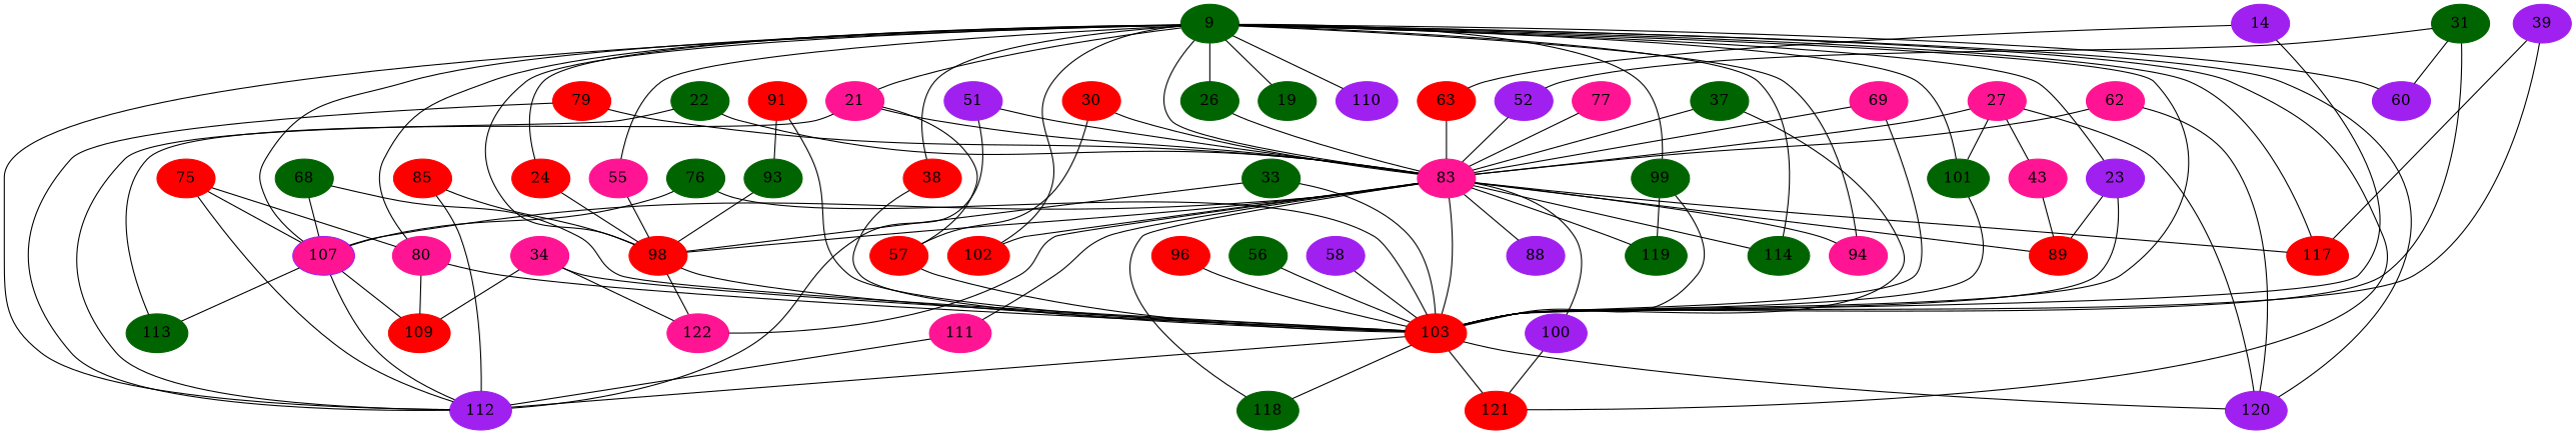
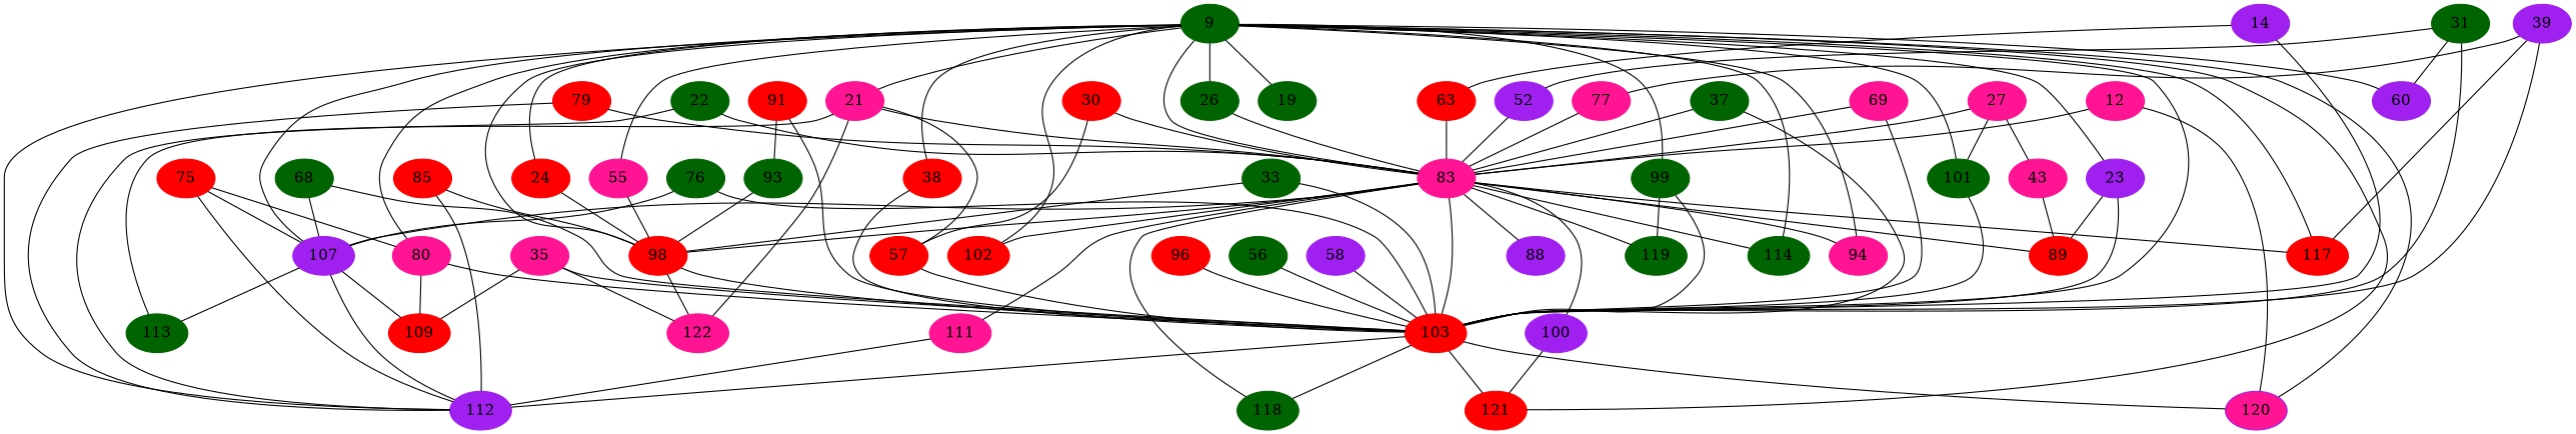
  graph {
    node [color=darkgreen style=filled]
    9 [super="+4+2"]
    19
    21 [color=deeppink]
    23 [color=purple]
    24 [color=red]
    26
    38 [color=red]
    55 [color=deeppink]
    60 [color=purple]
    80 [color=deeppink super="+53+70+64"]
    83 [color=deeppink super="+67+7"]
    94 [color=deeppink]
    98 [color=red super="+86+5"]
    99 [super="+17"]
    101 [super="+47"]
    102 [color=red]
    103 [color=red super="+95+81+92+10"]
-   107 [color=purple super="+87+90" fillcolor=deeppink]
-   110 [color=purple]
+   107 [color=purple super="+87+90"]
    112 [color=purple super="+82+54+18"]
    114 [super="+72+106"]
    117 [color=red super="+116+62"]
-   120 [color=purple super="+44+97"]
+   120 [color=purple super="+44+97" fillcolor=deeppink]
    121 [color=red super="+46"]
    57 [color=red super="+41+16"]
    113
    89 [color=red super="+48"]
    109 [color=red super="+108"]
    122 [color=deeppink super="+13"]
    88 [color=purple]
    100 [color=purple]
    111 [color=deeppink]
    118 [super="+25+104"]
    119 [super="+115+78"]
-   12 [color=deeppink label=62]
+   12 [color=deeppink]
    63 [color=red super="+49"]
    14 [color=purple]
    22
    27 [color=deeppink]
    n40 [color=deeppink label=43]
    30 [color=red]
    31
    52 [color=purple]
    33
-   35 [color=deeppink super="+32" label=34]
+   35 [color=deeppink super="+32"]
    37
    39 [color=purple]
    77 [color=deeppink]
-   51 [color=purple]
    56
    58 [color=purple]
    68
    69 [color=deeppink]
    75 [color=red super="+45"]
    76 [super="+66"]
    79 [color=red]
    85 [color=red super="+42"]
    91 [color=red]
    93
    96 [color=red]
    9 -- 19 [weight=2]
    9 -- 21 [weight=2]
    9 -- 23
    9 -- 24
    9 -- 26
    9 -- 38
    9 -- 55
    9 -- 60
    9 -- 80
    9 -- 83 [weight=7]
    9 -- 94
    9 -- 98 [weight=7]
    9 -- 99 [weight=2]
    9 -- 101
    9 -- 102
    9 -- 103 [weight=11]
    9 -- 107 [weight=4]
-   9 -- 110 [weight=2]
    9 -- 112 [weight=4]
    9 -- 114 [weight=3]
    9 -- 117 [weight=3]
    9 -- 120
    9 -- 121
    21 -- 83 [weight=2]
    21 -- 57
    21 -- 113
    23 -- 103
    23 -- 89
    24 -- 98
    26 -- 83
    38 -- 103
    55 -- 98
    80 -- 103 [weight=4]
    80 -- 109
    83 -- 94
    83 -- 98 [weight=5]
    83 -- 102
    83 -- 103 [weight=8]
    83 -- 107 [weight=4]
    83 -- 114
    83 -- 117
    83 -- 89 [weight=2]
-   83 -- 122
+   21 -- 122
    83 -- 88 [weight=2]
    83 -- 100
    83 -- 111
    83 -- 118 [weight=2]
    83 -- 119 [weight=3]
    98 -- 103 [weight=7]
    98 -- 122
    99 -- 103
    99 -- 119
    101 -- 103
    103 -- 112 [weight=6]
    103 -- 120
    103 -- 121 [weight=2]
    103 -- 118 [weight=2]
    107 -- 112
    107 -- 113
    107 -- 109
    57 -- 103 [weight=3]
    100 -- 121
    111 -- 112
    12 -- 83 [weight=2]
    12 -- 120
    63 -- 83 [weight=2]
    14 -- 103 [weight=2]
    14 -- 63
    22 -- 83
    22 -- 112
    27 -- 83 [weight=2]
    27 -- 101
-   27 -- 120
    27 -- n40
    n40 -- 89
    30 -- 83
    30 -- 57
    31 -- 60
    31 -- 103 [weight=3]
    31 -- 52
    52 -- 83
    33 -- 98
    33 -- 103
    35 -- 103 [weight=3]
    35 -- 109
    35 -- 122
    37 -- 83
    37 -- 103
    39 -- 103 [weight=3]
    39 -- 117
+   39 -- 77
    77 -- 83
-   51 -- 83
-   51 -- 112
    56 -- 103 [weight=2]
    58 -- 103
    68 -- 103
    68 -- 107
    69 -- 83
    69 -- 103
    75 -- 80
    75 -- 107
    75 -- 112
    76 -- 103
    76 -- 107
    79 -- 83
    79 -- 112
    85 -- 98 [weight=2]
    85 -- 112
    91 -- 103 [weight=2]
    91 -- 93
    93 -- 98
    96 -- 103 [weight=2]
  }
